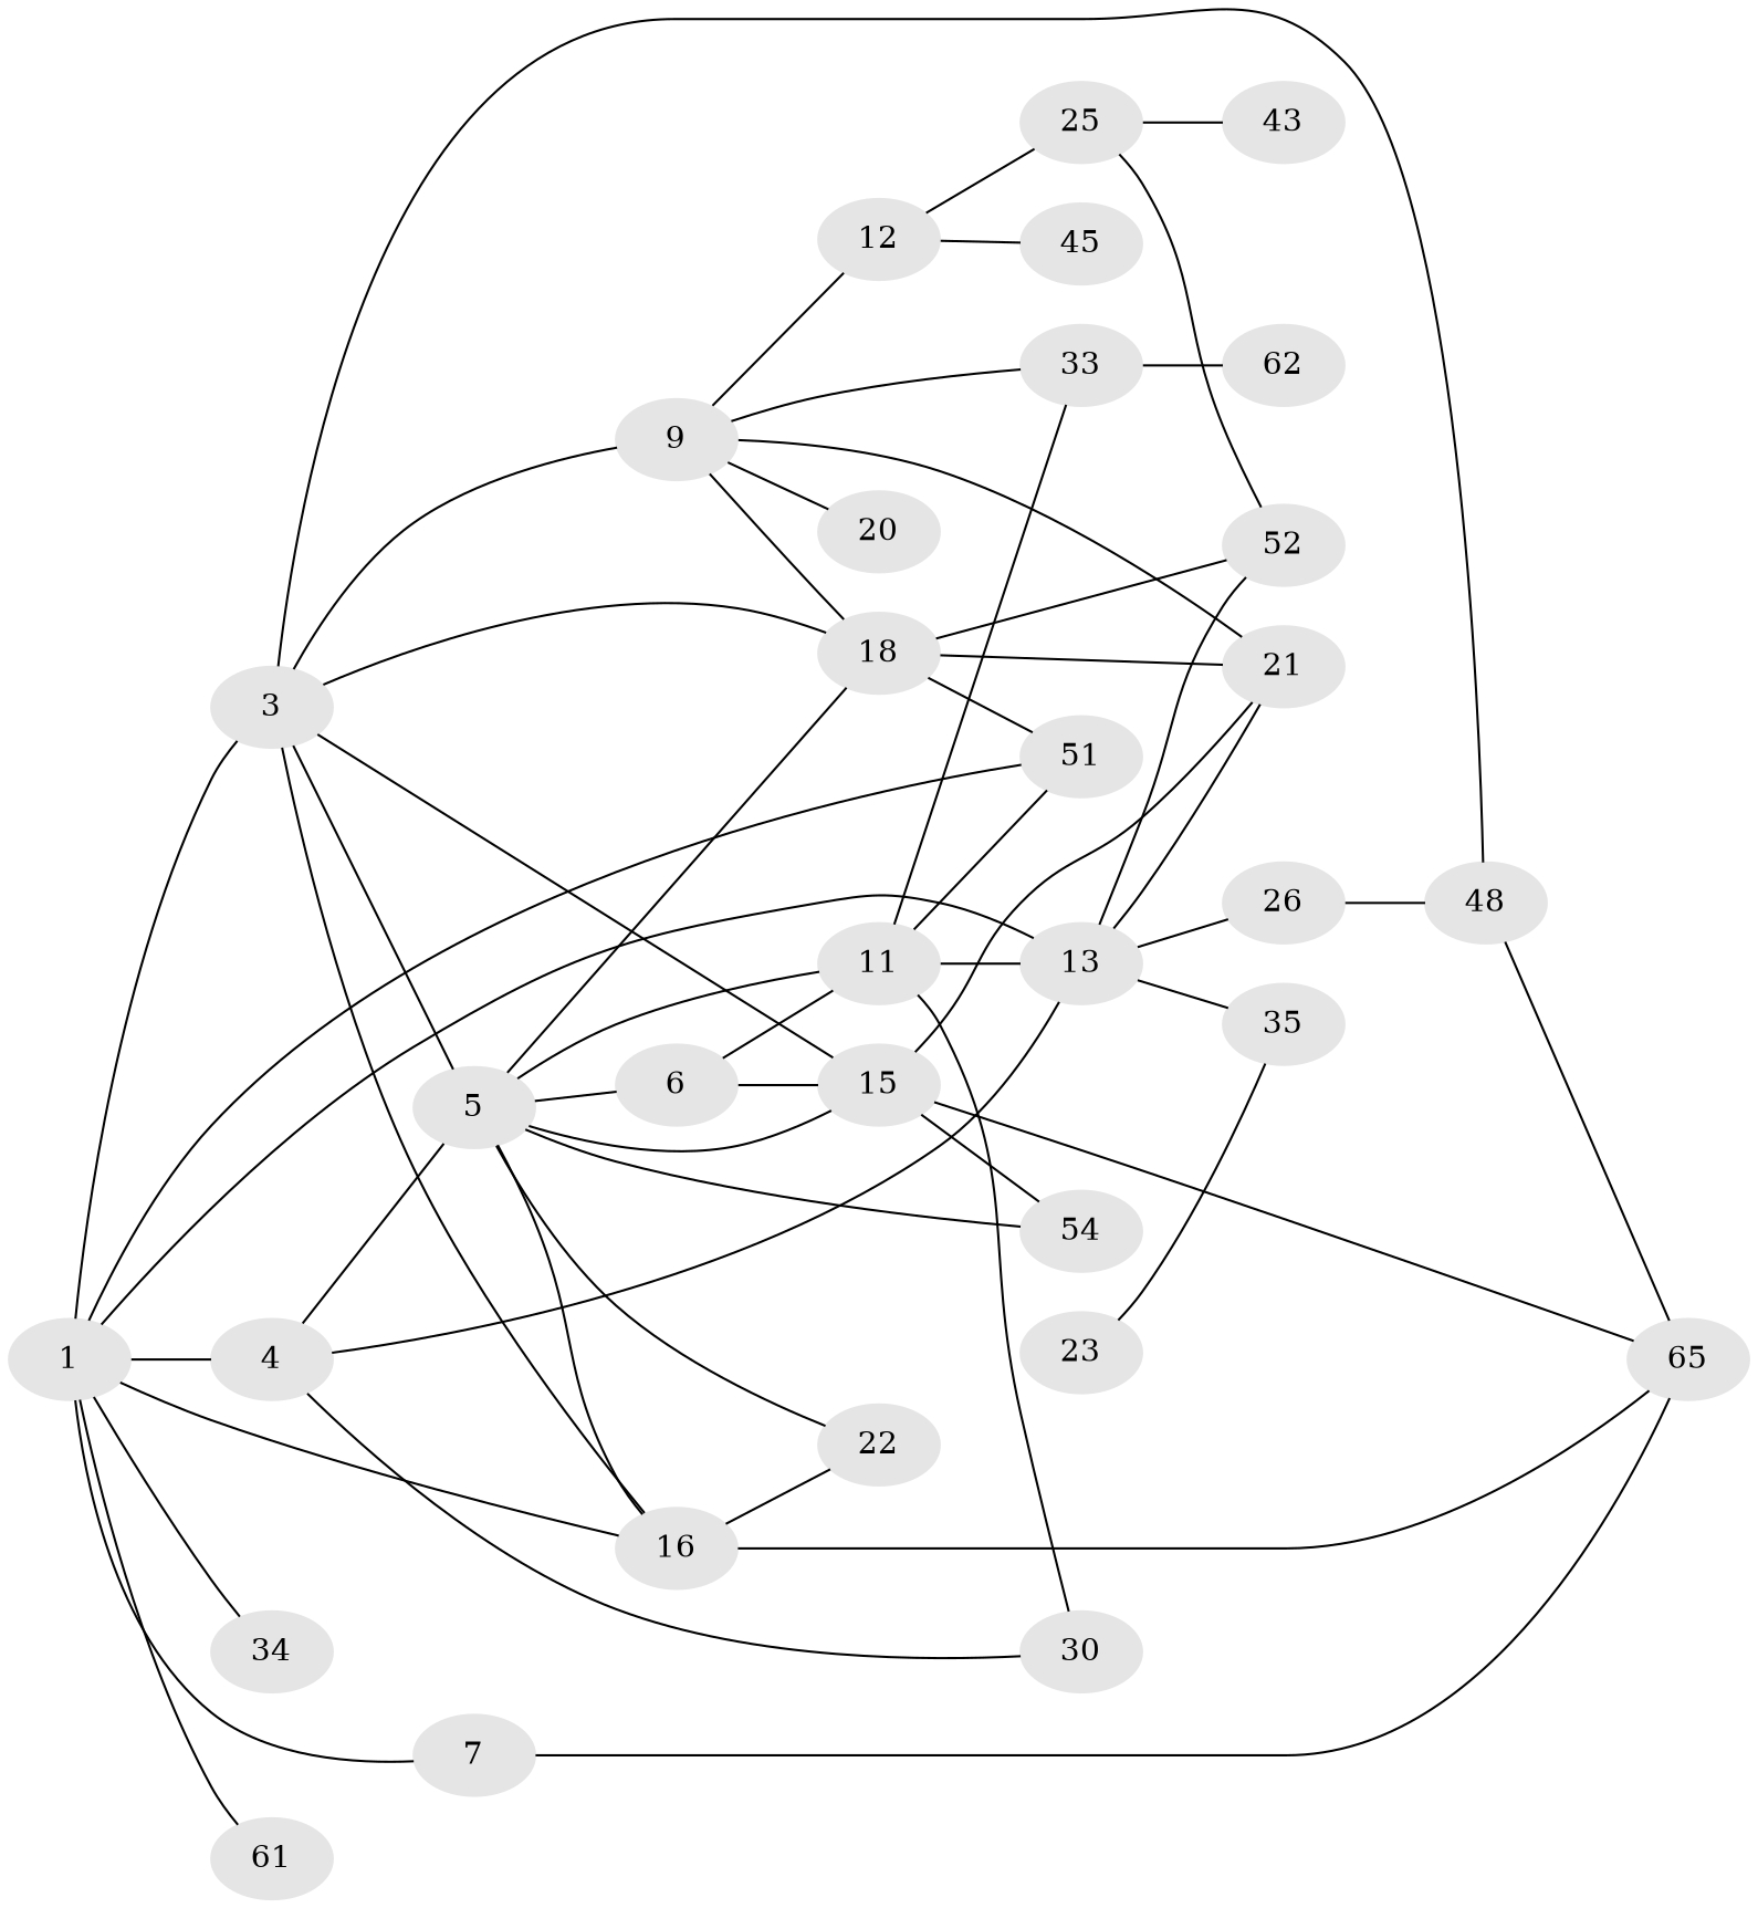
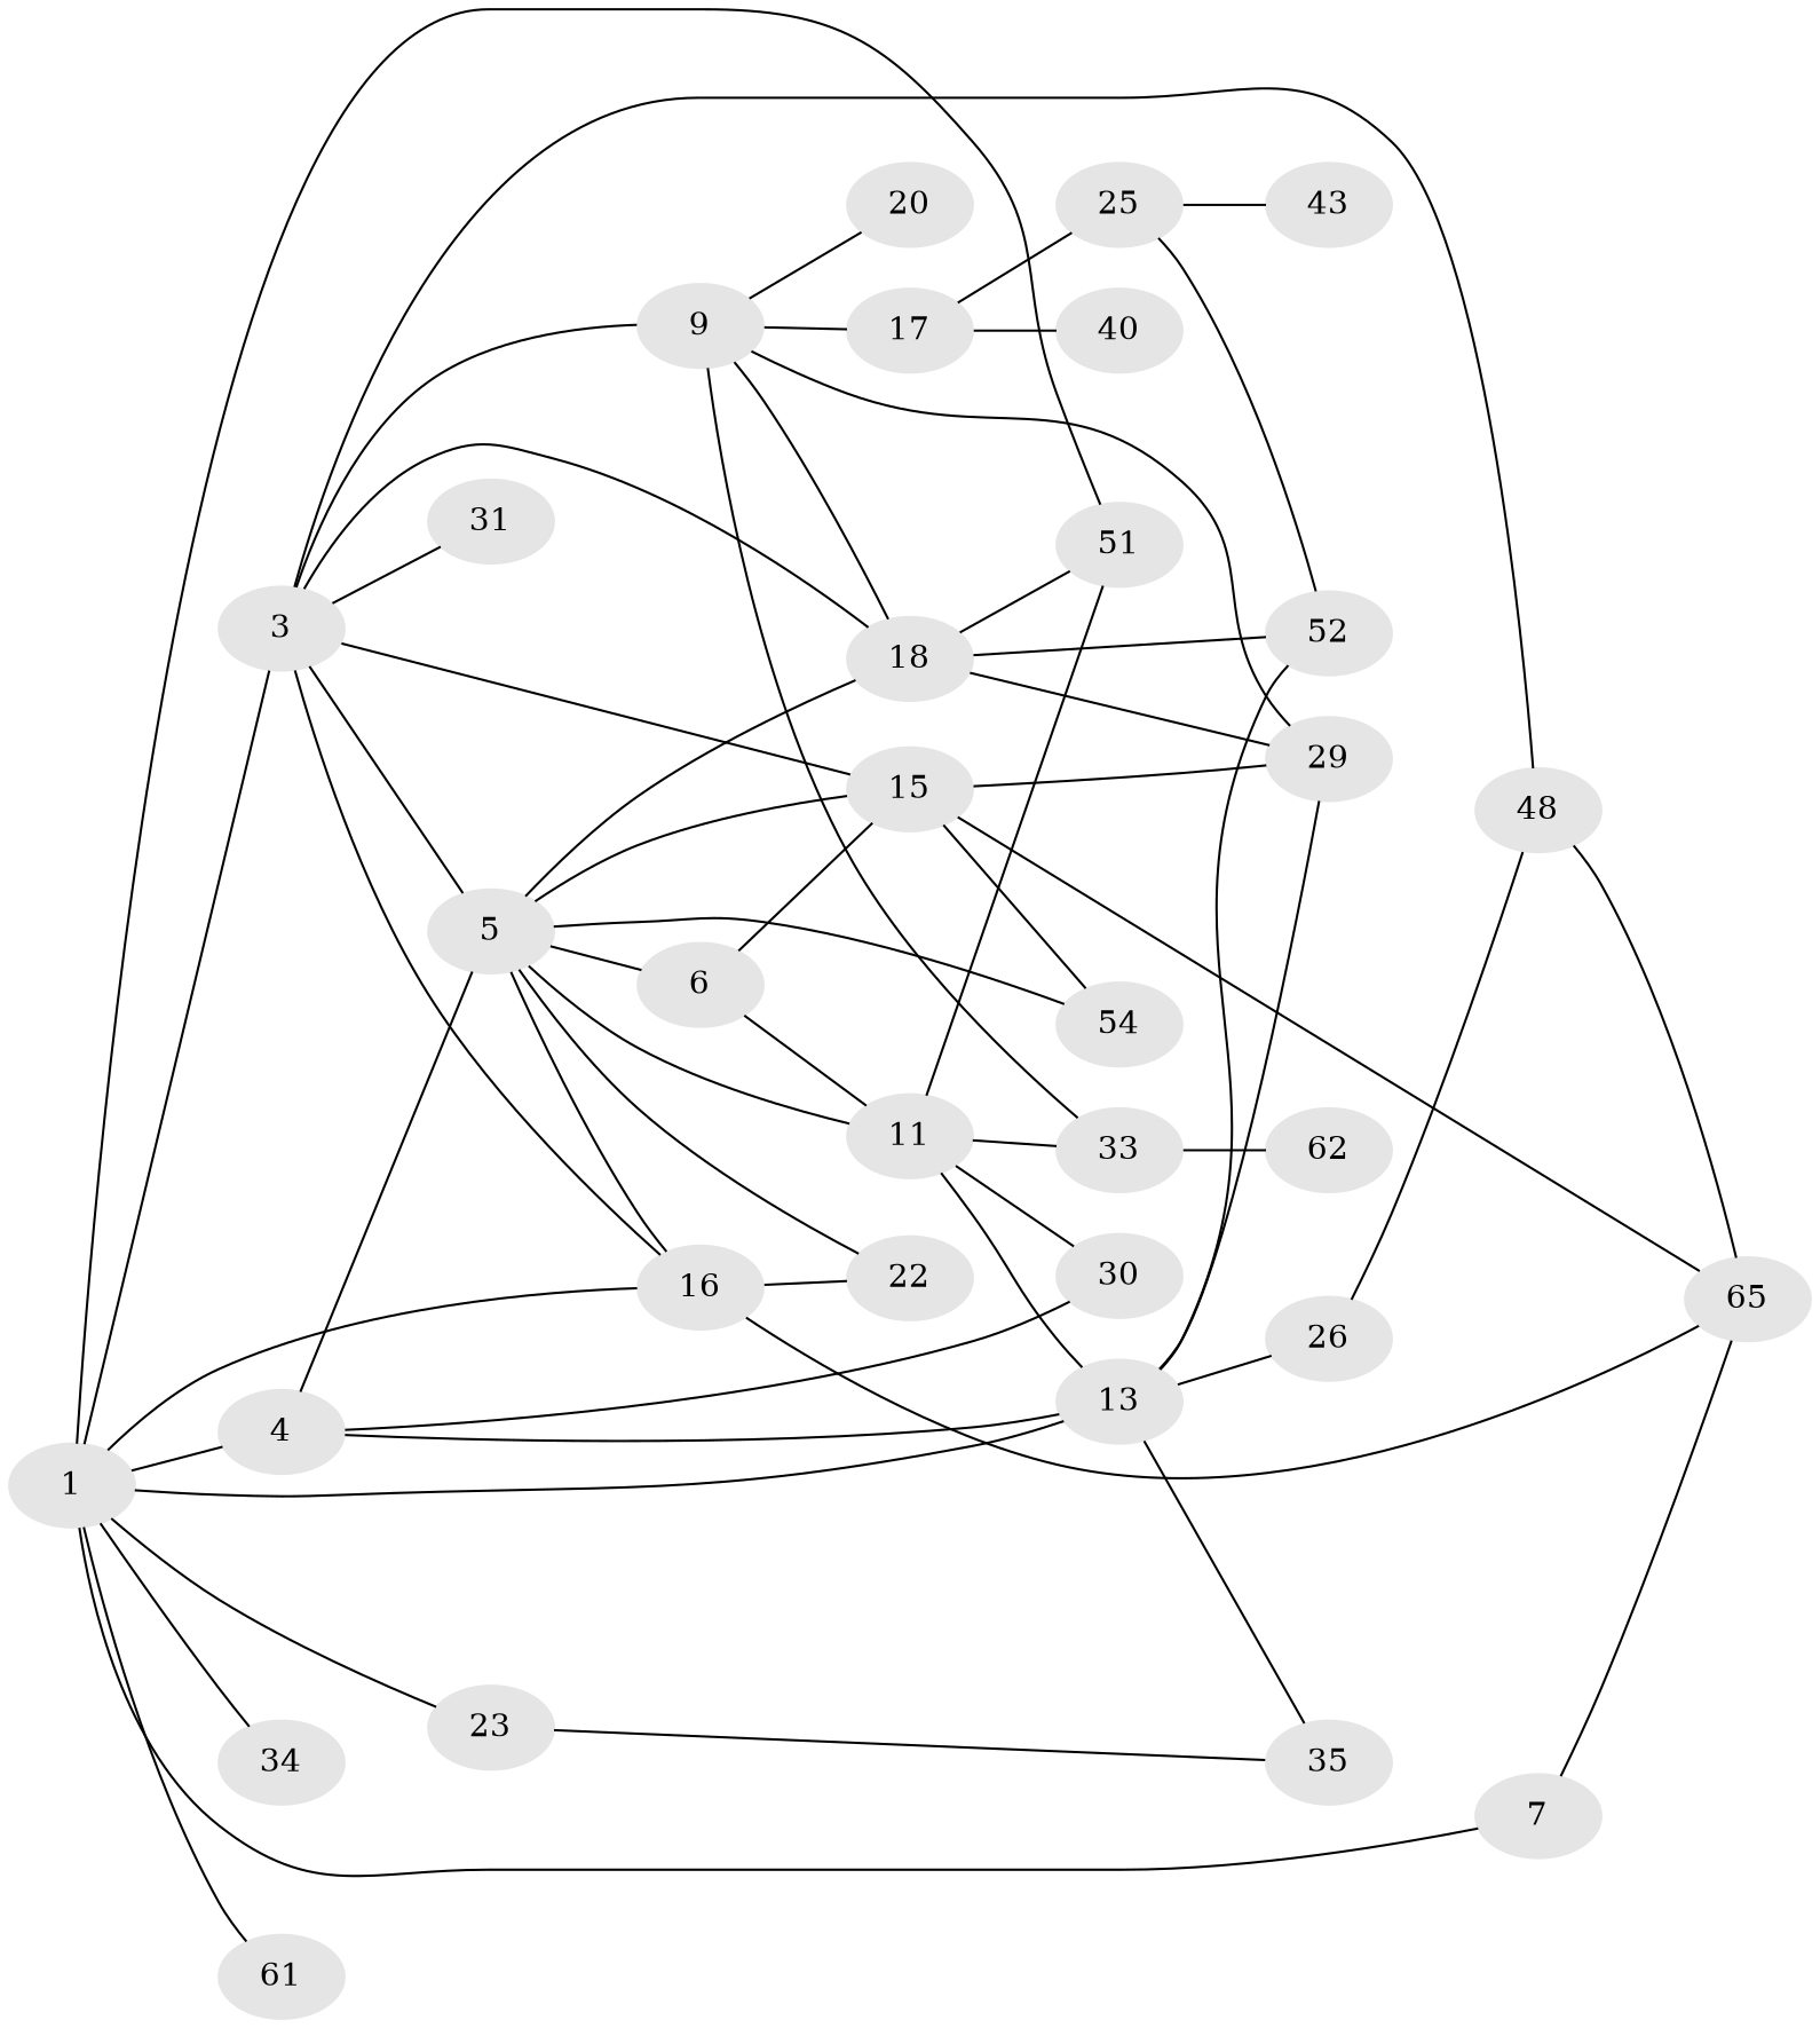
  graph {
    rankdir=LR
    node [color=gray90 style=filled]
    1 [super="+46+2+63"]
    3 [super="+24+32+19+38"]
    4
    7
    13 [super="+36"]
    16 [super="+56+29"]
    23
    34
    51 [super="+58"]
    61
    5 [super="+59+64+8"]
    9
    15 [super="+60+39"]
    18 [super="+44+37"]
+   31
    48
    30
    65
-   21 [super="+28+50"]
+   21 [super="+28+50" label=29]
    26
    35
    52 [super="+53"]
    22
    6
    11 [super="+14+45"]
    54
-   12
+   12 [label=17]
    20
    33 [super="+55"]
-   40 [super="+47" label=45]
+   40 [super="+47"]
    25
    62
    43
    1 -- 3 [weight=2]
    1 -- 4
    1 -- 7
    1 -- 13
    1 -- 16
+   1 -- 23
    1 -- 34
    1 -- 51
    1 -- 61
    3 -- 16 [weight=2]
    3 -- 5
    3 -- 9
    3 -- 15 [weight=2]
    3 -- 18
+   3 -- 31
    3 -- 48
    4 -- 13
    4 -- 5
    4 -- 30
    7 -- 65
    13 -- 21
    13 -- 26
    13 -- 35
    13 -- 52
    16 -- 65
    16 -- 22
    23 -- 35
    5 -- 16
    5 -- 15
    5 -- 18 [weight=2]
    5 -- 22
    5 -- 6
    5 -- 11
    5 -- 54
    9 -- 18
    9 -- 21
    9 -- 12
    9 -- 20
    9 -- 33
    15 -- 65
    15 -- 21
    15 -- 54
    18 -- 51
    18 -- 21 [weight=2]
    18 -- 52
    48 -- 65
    26 -- 48
    6 -- 15
    6 -- 11
    11 -- 13
    11 -- 51
    11 -- 30
    11 -- 33
    12 -- 40
    12 -- 25
    33 -- 62
    25 -- 52
    25 -- 43
  }
